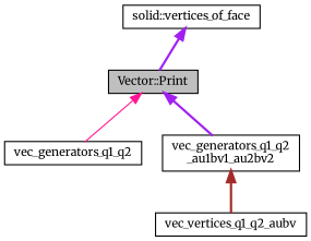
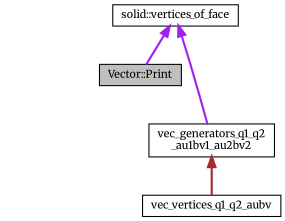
  digraph {
    fontname=Merriweather
    rankdir=TB
    node [color=black fillcolor=white fontname=Merriweather fontsize=10 shape=record style=filled]
    edge [color=purple dir=back fontname=Merriweather fontsize=10 labelfontname=Helvetica labelfontsize=10 style=bold]
    n1 [fillcolor=grey75 fontcolor=black height=0.2 label="Vector::Print" width=0.4]
-   n2 [height=0.2 label=vec_generators_q1_q2 width=0.4]
    n3 [height=0.2 label="vec_generators_q1_q2\l_au1bv1_au2bv2" width=0.4]
    n4 [height=0.2 label=vec_vertices_q1_q2_aubv width=0.4]
    n5 [height=0.2 label="solid::vertices_of_face" width=0.4]
-   n1 -> n2 [color=deeppink style=solid]
-   n1 -> n3
+   n5 -> n3
    n3 -> n4 [color=brown]
    n5 -> n1
  }
